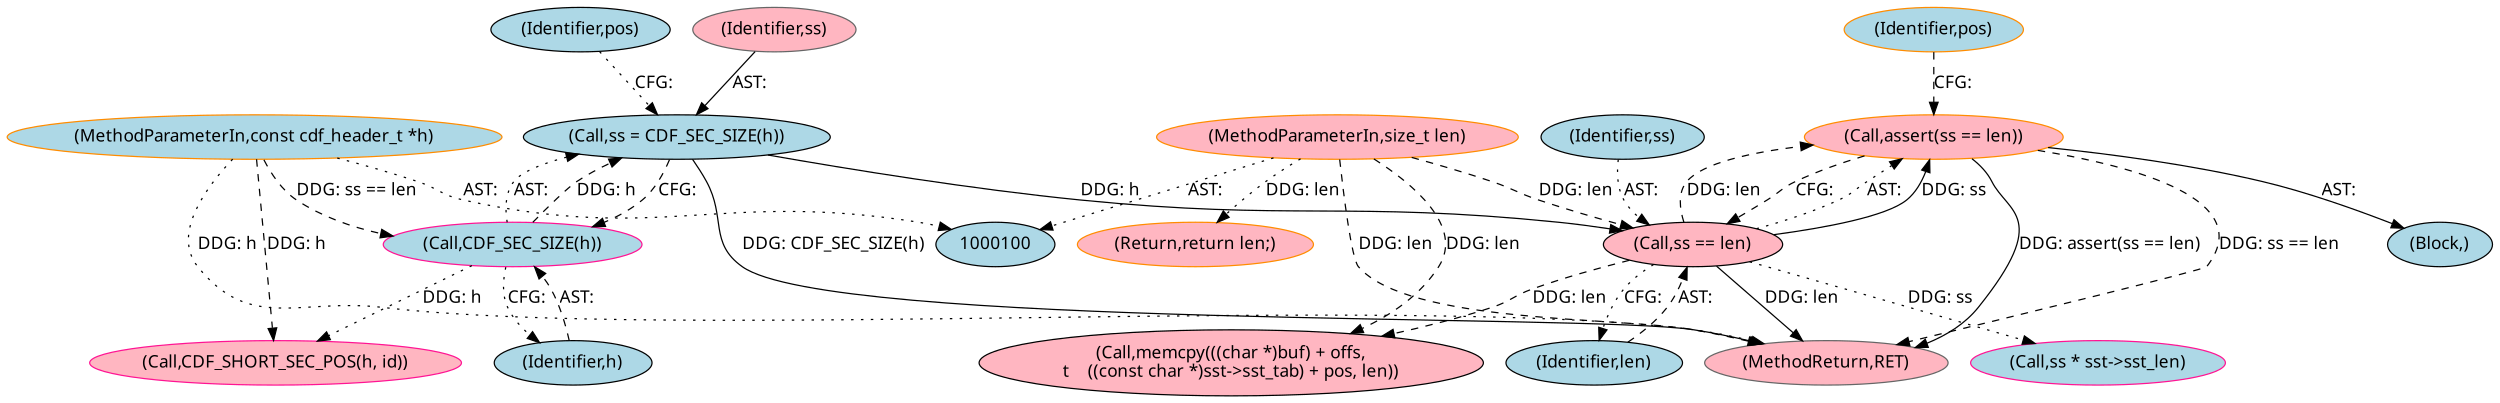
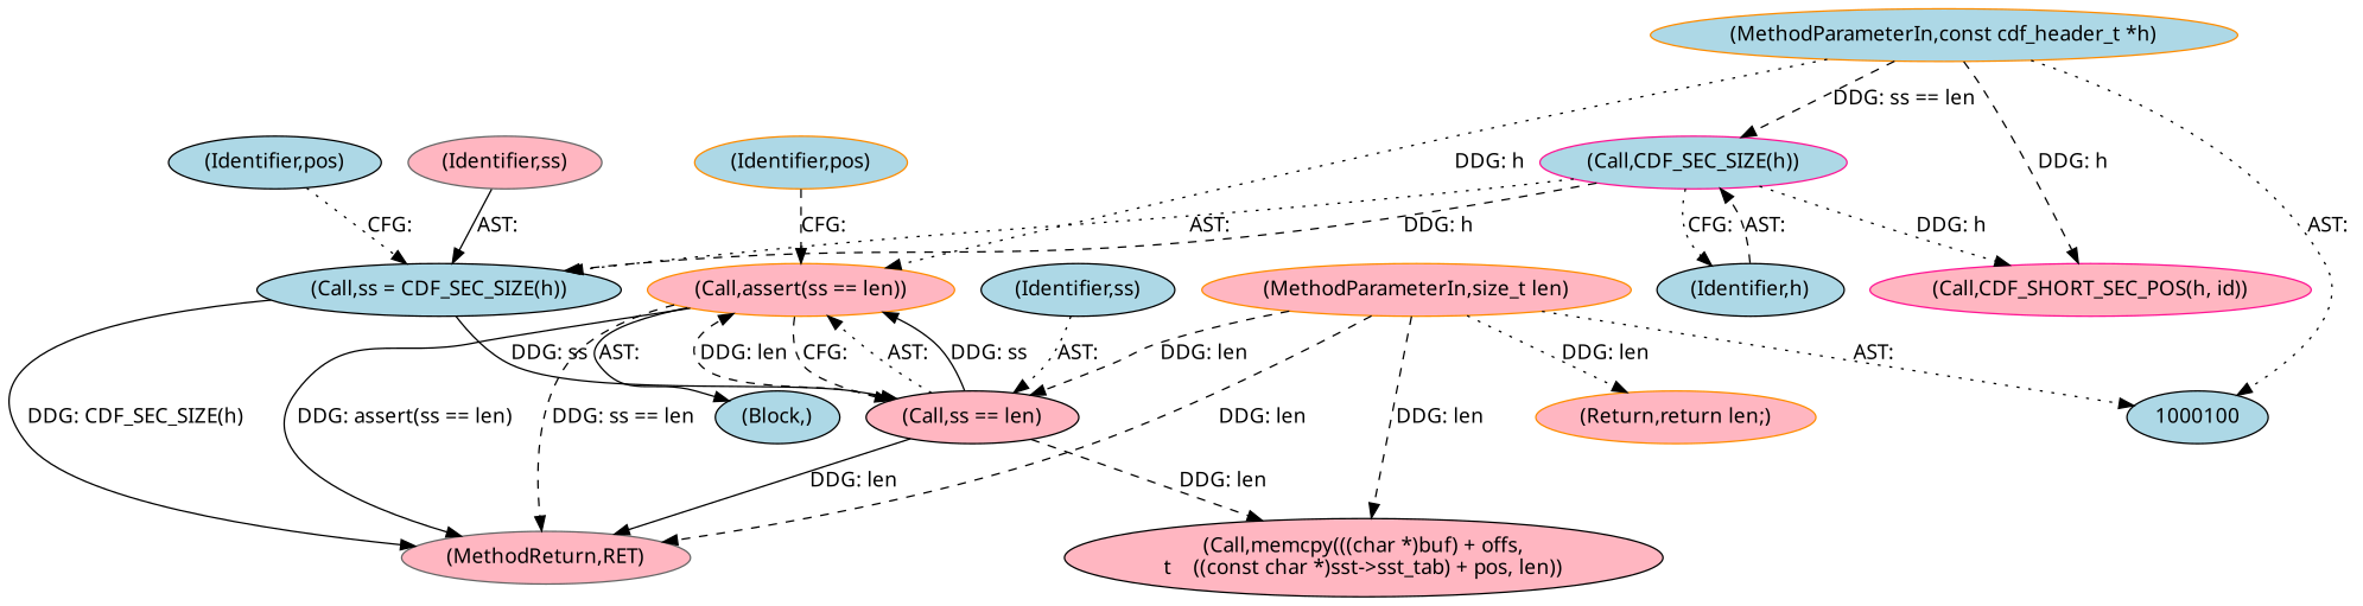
  digraph {
    fontname="Noto Sans"
    node [color=black fillcolor=lightblue fontname="Noto Sans" style=filled]
    edge [fontname="Noto Sans" style=dashed]
    n1 [color=darkorange fillcolor=lightpink label="(Call,assert(ss == len))"]
    n2 [fillcolor=lightpink label="(Call,ss == len)"]
    n3 [label="(Block,)"]
    n4 [color=gray40 fillcolor=lightpink label="(MethodReturn,RET)"]
-   n5 [label="(Identifier,len)"]
    n6 [fillcolor=lightpink label="(Call,memcpy(((char *)buf) + offs,\n\t    ((const char *)sst->sst_tab) + pos, len))"]
-   n7 [color=deeppink label="(Call,ss * sst->sst_len)"]
    n8 [label="(Call,ss = CDF_SEC_SIZE(h))"]
    n9 [color=deeppink label="(Call,CDF_SEC_SIZE(h))"]
    n10 [color=deeppink fillcolor=lightpink label="(Call,CDF_SHORT_SEC_POS(h, id))"]
    n11 [label="(Identifier,h)"]
    n12 [color=darkorange label="(MethodParameterIn,const cdf_header_t *h)"]
    1000100
    n14 [color=darkorange fillcolor=lightpink label="(MethodParameterIn,size_t len)"]
    n15 [color=darkorange fillcolor=lightpink label="(Return,return len;)"]
    n16 [color=darkorange label="(Identifier,pos)"]
    n17 [color=gray40 fillcolor=lightpink label="(Identifier,ss)"]
    n18 [label="(Identifier,ss)"]
    n19 [label="(Identifier,pos)"]
    n1 -> n2 [label="CFG: "]
    n1 -> n3 [label="AST: " style=solid]
    n1 -> n4 [label="DDG: assert(ss == len)" style=solid]
    n1 -> n4 [label="DDG: ss == len"]
    n2 -> n1 [label="AST: " style=dotted]
    n2 -> n1 [label="DDG: ss" style=solid]
    n2 -> n1 [label="DDG: len"]
    n2 -> n4 [label="DDG: len" style=solid]
-   n2 -> n5 [label="CFG: " style=dotted]
    n2 -> n6 [label="DDG: len"]
-   n2 -> n7 [label="DDG: ss" style=dotted]
-   n5 -> n2 [label="AST: "]
-   n8 -> n2 [label="DDG: h" style=solid]
+   n8 -> n2 [label="DDG: ss" style=solid]
    n8 -> n4 [label="DDG: CDF_SEC_SIZE(h)" style=solid]
-   n8 -> n9 [label="CFG: "]
    n9 -> n8 [label="AST: " style=dotted]
    n9 -> n8 [label="DDG: h"]
    n9 -> n10 [label="DDG: h" style=dotted]
    n9 -> n11 [label="CFG: " style=dotted]
    n11 -> n9 [label="AST: "]
-   n12 -> n4 [label="DDG: h" style=dotted]
+   n12 -> n1 [label="DDG: h" style=dotted]
    n12 -> n9 [label="DDG: ss == len"]
    n12 -> n10 [label="DDG: h"]
    n12 -> 1000100 [label="AST: " style=dotted]
    n14 -> n2 [label="DDG: len"]
    n14 -> n4 [label="DDG: len"]
    n14 -> n6 [label="DDG: len"]
    n14 -> 1000100 [label="AST: " style=dotted]
    n14 -> n15 [label="DDG: len" style=dotted]
    n16 -> n1 [label="CFG: "]
    n17 -> n8 [label="AST: " style=solid]
    n18 -> n2 [label="AST: " style=dotted]
    n19 -> n8 [label="CFG: " style=dotted]
  }
